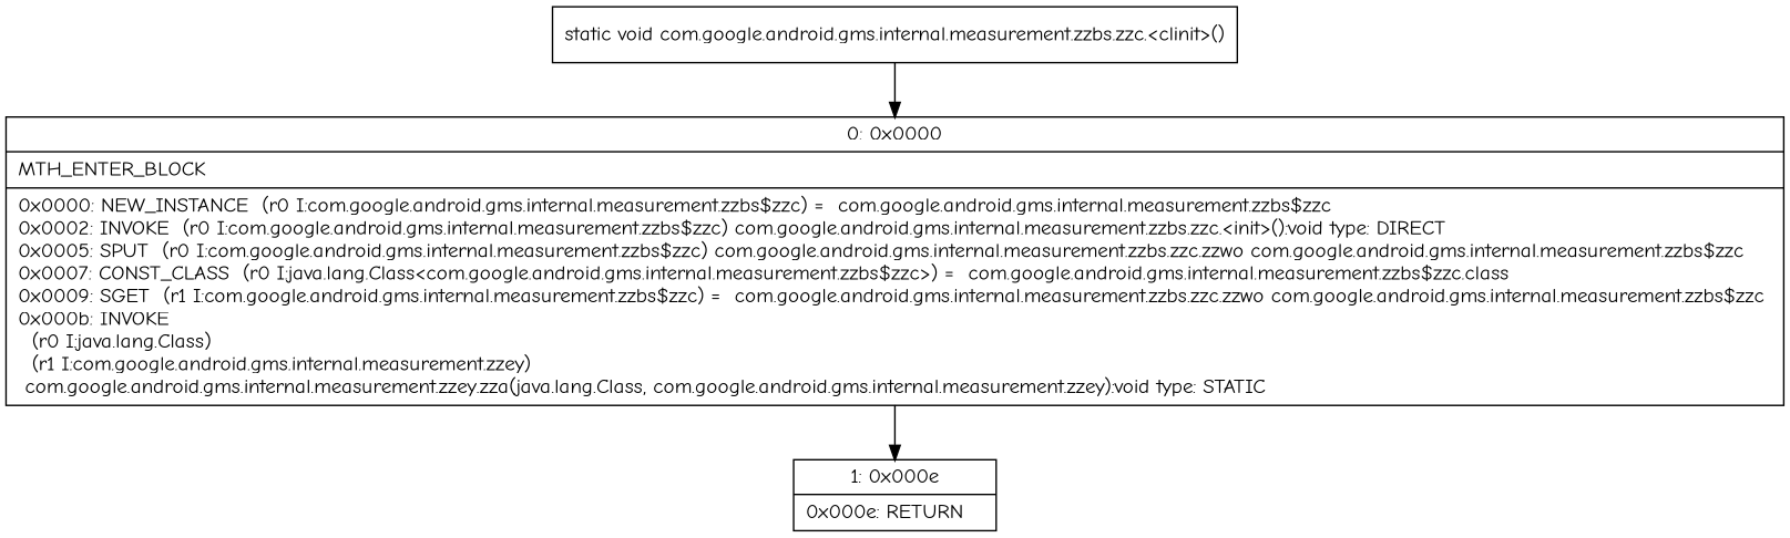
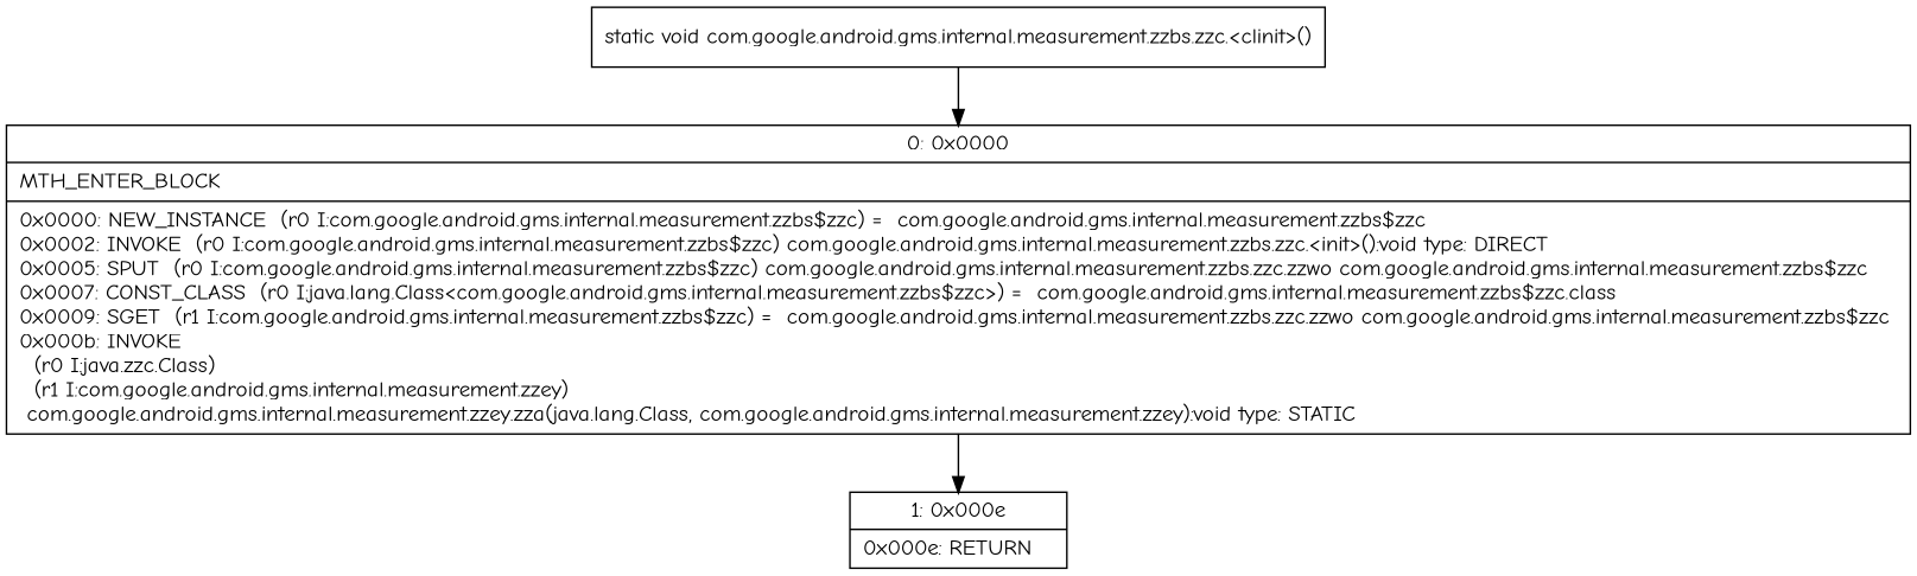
  digraph {
    fontname="Comic Neue"
    node [shape=record fontname="Comic Neue"]
    edge [fontname="Comic Neue"]
-   n1 [label="{0\:\ 0x0000|MTH_ENTER_BLOCK\l|0x0000: NEW_INSTANCE  (r0 I:com.google.android.gms.internal.measurement.zzbs$zzc) =  com.google.android.gms.internal.measurement.zzbs$zzc \l0x0002: INVOKE  (r0 I:com.google.android.gms.internal.measurement.zzbs$zzc) com.google.android.gms.internal.measurement.zzbs.zzc.\<init\>():void type: DIRECT \l0x0005: SPUT  (r0 I:com.google.android.gms.internal.measurement.zzbs$zzc) com.google.android.gms.internal.measurement.zzbs.zzc.zzwo com.google.android.gms.internal.measurement.zzbs$zzc \l0x0007: CONST_CLASS  (r0 I:java.lang.Class\<com.google.android.gms.internal.measurement.zzbs$zzc\>) =  com.google.android.gms.internal.measurement.zzbs$zzc.class \l0x0009: SGET  (r1 I:com.google.android.gms.internal.measurement.zzbs$zzc) =  com.google.android.gms.internal.measurement.zzbs.zzc.zzwo com.google.android.gms.internal.measurement.zzbs$zzc \l0x000b: INVOKE  \l  (r0 I:java.lang.Class)\l  (r1 I:com.google.android.gms.internal.measurement.zzey)\l com.google.android.gms.internal.measurement.zzey.zza(java.lang.Class, com.google.android.gms.internal.measurement.zzey):void type: STATIC \l}"]
+   n1 [label="{0\:\ 0x0000|MTH_ENTER_BLOCK\l|0x0000: NEW_INSTANCE  (r0 I:com.google.android.gms.internal.measurement.zzbs$zzc) =  com.google.android.gms.internal.measurement.zzbs$zzc \l0x0002: INVOKE  (r0 I:com.google.android.gms.internal.measurement.zzbs$zzc) com.google.android.gms.internal.measurement.zzbs.zzc.\<init\>():void type: DIRECT \l0x0005: SPUT  (r0 I:com.google.android.gms.internal.measurement.zzbs$zzc) com.google.android.gms.internal.measurement.zzbs.zzc.zzwo com.google.android.gms.internal.measurement.zzbs$zzc \l0x0007: CONST_CLASS  (r0 I:java.lang.Class\<com.google.android.gms.internal.measurement.zzbs$zzc\>) =  com.google.android.gms.internal.measurement.zzbs$zzc.class \l0x0009: SGET  (r1 I:com.google.android.gms.internal.measurement.zzbs$zzc) =  com.google.android.gms.internal.measurement.zzbs.zzc.zzwo com.google.android.gms.internal.measurement.zzbs$zzc \l0x000b: INVOKE  \l  (r0 I:java.zzc.Class)\l  (r1 I:com.google.android.gms.internal.measurement.zzey)\l com.google.android.gms.internal.measurement.zzey.zza(java.lang.Class, com.google.android.gms.internal.measurement.zzey):void type: STATIC \l}"]
    n2 [label="{1\:\ 0x000e|0x000e: RETURN   \l}"]
    n3 [label="{static void com.google.android.gms.internal.measurement.zzbs.zzc.\<clinit\>() }"]
    n1 -> n2
    n3 -> n1
  }
